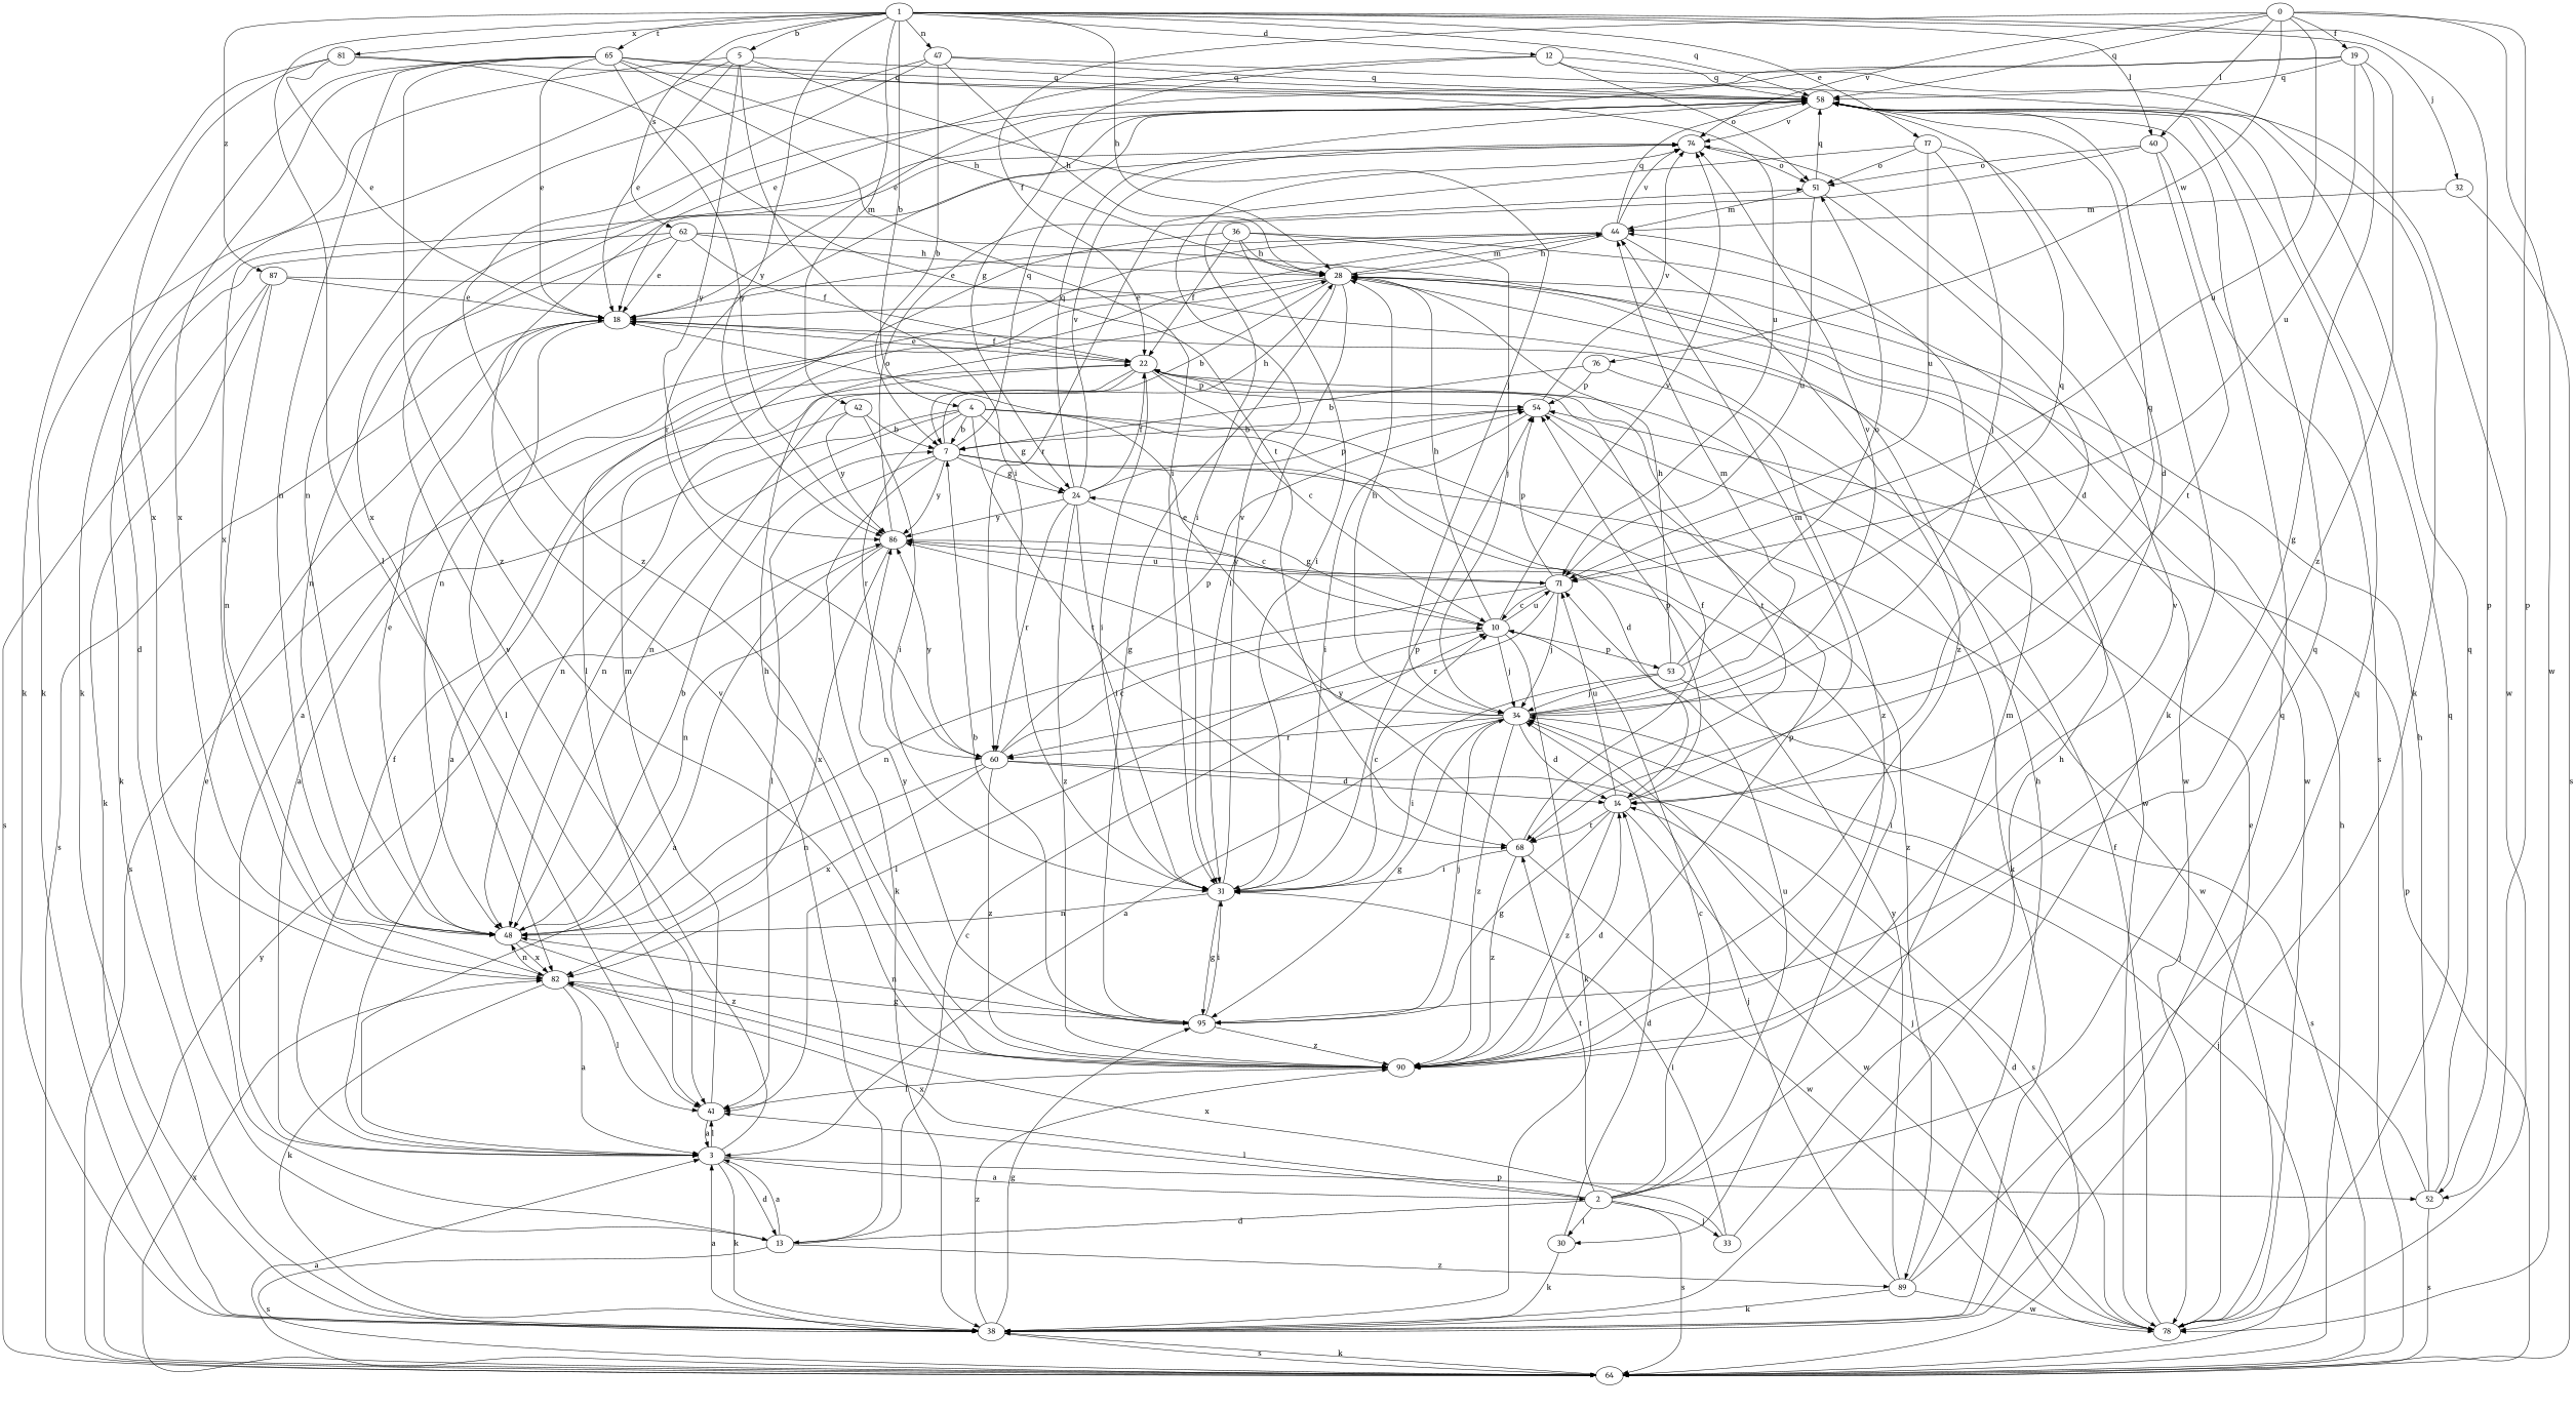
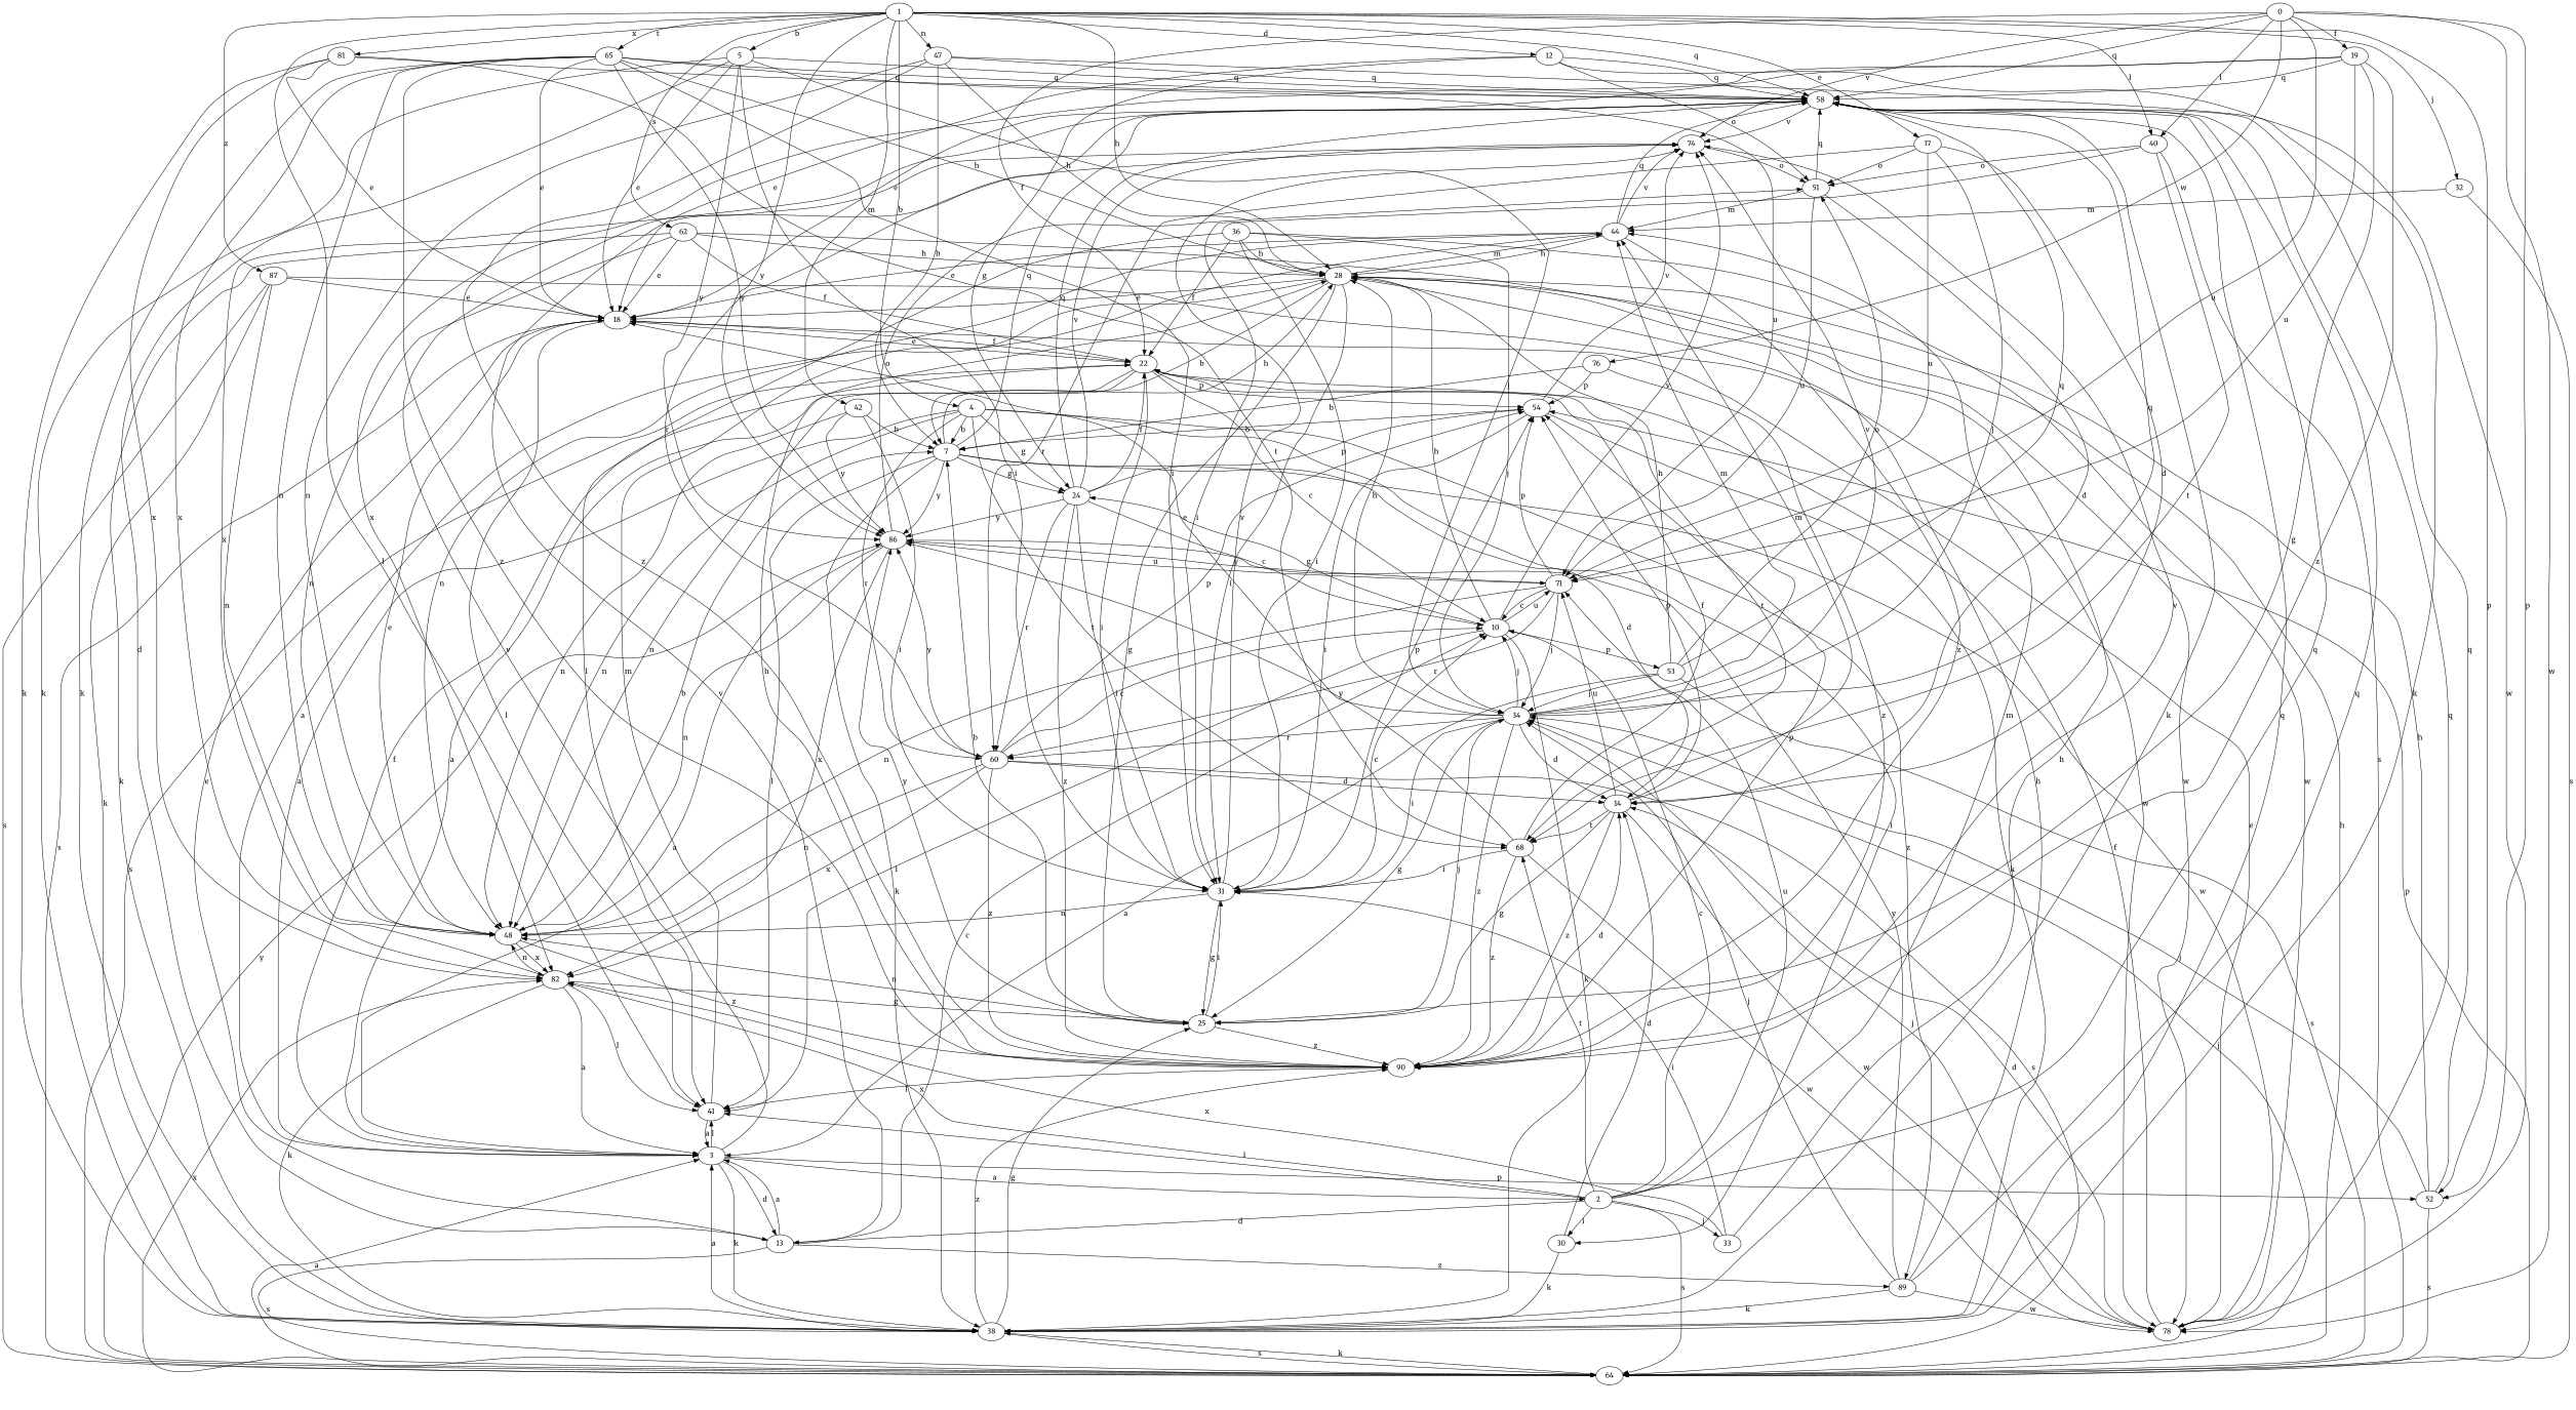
  strict digraph {
    fontname=Merriweather
    node [fontname=Merriweather]
    edge [fontname=Merriweather]
    0
    19
    22
    40
    52
    58
    71
    74
    76
    78
    82
    18
-   25 [label=95]
+   25
    90
    10
    64
    68
    3
    48
    31
    54
    36
    28
    41
    34
    51
    38
    60
    86
    7
    14
    1
    4
    5
    12
    17
    32
    42
    47
    62
    65
    81
    87
    30
    24
    89
    13
    44
    2
    33
    53
    0 -> 19 [label=f]
    0 -> 22 [label=f]
    0 -> 40 [label=l]
    0 -> 52 [label=p]
    0 -> 58 [label=q]
    0 -> 71 [label=u]
    0 -> 74 [label=v]
    0 -> 76 [label=w]
    0 -> 78 [label=w]
    19 -> 58 [label=q]
    19 -> 71 [label=u]
    19 -> 82 [label=x]
    19 -> 18 [label=e]
    19 -> 25 [label=g]
    19 -> 90 [label=z]
    22 -> 18 [label=e]
    22 -> 10 [label=c]
    22 -> 64 [label=s]
    22 -> 68 [label=t]
    22 -> 3 [label=a]
    22 -> 48 [label=n]
    22 -> 31 [label=i]
    22 -> 54 [label=p]
    40 -> 64 [label=s]
    40 -> 68 [label=t]
    40 -> 31 [label=i]
    40 -> 51 [label=o]
    52 -> 58 [label=q]
    52 -> 64 [label=s]
    52 -> 28 [label=h]
    52 -> 34 [label=j]
    58 -> 74 [label=v]
    58 -> 82 [label=x]
    58 -> 38 [label=k]
    58 -> 60 [label=r]
    71 -> 10 [label=c]
    71 -> 48 [label=n]
    71 -> 54 [label=p]
    71 -> 34 [label=j]
    71 -> 60 [label=r]
    71 -> 86 [label=y]
    74 -> 51 [label=o]
    76 -> 90 [label=z]
    76 -> 54 [label=p]
    76 -> 7 [label=b]
    78 -> 22 [label=f]
    78 -> 58 [label=q]
    78 -> 18 [label=e]
    78 -> 34 [label=j]
    78 -> 14 [label=d]
    82 -> 25 [label=g]
    82 -> 3 [label=a]
    82 -> 48 [label=n]
    82 -> 41 [label=l]
    82 -> 38 [label=k]
    18 -> 22 [label=f]
    18 -> 64 [label=s]
    18 -> 41 [label=l]
    25 -> 90 [label=z]
    25 -> 48 [label=n]
    25 -> 31 [label=i]
    25 -> 34 [label=j]
    25 -> 86 [label=y]
    25 -> 7 [label=b]
    90 -> 74 [label=v]
    90 -> 54 [label=p]
    90 -> 28 [label=h]
    90 -> 41 [label=l]
    90 -> 14 [label=d]
    10 -> 71 [label=u]
    10 -> 74 [label=v]
    10 -> 28 [label=h]
    10 -> 41 [label=l]
-   10 -> 34 [label=j]
+   34 -> 10 [label=j]
    10 -> 38 [label=k]
    10 -> 24 [label=g]
    10 -> 53 [label=p]
    64 -> 82 [label=x]
    64 -> 3 [label=a]
    64 -> 54 [label=p]
    64 -> 28 [label=h]
    64 -> 34 [label=j]
    64 -> 38 [label=k]
    64 -> 86 [label=y]
    68 -> 22 [label=f]
    68 -> 78 [label=w]
    68 -> 90 [label=z]
    68 -> 31 [label=i]
    68 -> 86 [label=y]
    3 -> 22 [label=f]
    3 -> 52 [label=p]
    3 -> 74 [label=v]
    3 -> 41 [label=l]
    3 -> 38 [label=k]
    3 -> 13 [label=d]
    3 -> 2 [label=a]
    48 -> 82 [label=x]
    48 -> 18 [label=e]
    48 -> 90 [label=z]
    48 -> 7 [label=b]
    31 -> 74 [label=v]
    31 -> 25 [label=g]
    31 -> 10 [label=c]
    31 -> 48 [label=n]
    31 -> 54 [label=p]
    54 -> 74 [label=v]
    54 -> 31 [label=i]
    54 -> 38 [label=k]
    54 -> 7 [label=b]
    36 -> 22 [label=f]
    36 -> 78 [label=w]
    36 -> 31 [label=i]
    36 -> 28 [label=h]
    36 -> 41 [label=l]
    36 -> 34 [label=j]
    28 -> 18 [label=e]
    28 -> 25 [label=g]
    28 -> 3 [label=a]
    28 -> 31 [label=i]
    28 -> 7 [label=b]
    28 -> 44 [label=m]
    41 -> 3 [label=a]
    41 -> 44 [label=m]
    34 -> 58 [label=q]
    34 -> 74 [label=v]
    34 -> 18 [label=e]
    34 -> 25 [label=g]
    34 -> 90 [label=z]
    34 -> 31 [label=i]
    34 -> 28 [label=h]
    34 -> 60 [label=r]
    34 -> 14 [label=d]
    34 -> 44 [label=m]
    51 -> 58 [label=q]
    51 -> 71 [label=u]
    51 -> 14 [label=d]
    51 -> 44 [label=m]
    38 -> 58 [label=q]
    38 -> 25 [label=g]
    38 -> 90 [label=z]
    38 -> 64 [label=s]
    38 -> 3 [label=a]
    60 -> 82 [label=x]
    60 -> 90 [label=z]
    60 -> 10 [label=c]
    60 -> 64 [label=s]
    60 -> 48 [label=n]
    60 -> 54 [label=p]
    60 -> 86 [label=y]
    60 -> 14 [label=d]
    86 -> 71 [label=u]
    86 -> 82 [label=x]
    86 -> 3 [label=a]
    86 -> 48 [label=n]
    86 -> 51 [label=o]
    7 -> 58 [label=q]
    7 -> 78 [label=w]
    7 -> 28 [label=h]
    7 -> 41 [label=l]
    7 -> 38 [label=k]
    7 -> 86 [label=y]
    7 -> 14 [label=d]
    7 -> 24 [label=g]
    14 -> 71 [label=u]
    14 -> 78 [label=w]
    14 -> 25 [label=g]
    14 -> 90 [label=z]
    14 -> 68 [label=t]
    14 -> 54 [label=p]
    14 -> 44 [label=m]
    1 -> 40 [label=l]
    1 -> 52 [label=p]
    1 -> 58 [label=q]
    1 -> 28 [label=h]
    1 -> 41 [label=l]
    1 -> 86 [label=y]
    1 -> 4 [label=b]
    1 -> 5 [label=b]
    1 -> 12 [label=d]
    1 -> 17 [label=e]
    1 -> 32 [label=j]
    1 -> 42 [label=m]
    1 -> 47 [label=n]
    1 -> 62 [label=s]
    1 -> 65 [label=t]
    1 -> 81 [label=x]
    1 -> 87 [label=z]
    4 -> 68 [label=t]
    4 -> 3 [label=a]
    4 -> 48 [label=n]
    4 -> 60 [label=r]
    4 -> 7 [label=b]
    4 -> 30 [label=i]
    4 -> 24 [label=g]
    4 -> 89 [label=z]
    5 -> 58 [label=q]
    5 -> 18 [label=e]
    5 -> 31 [label=i]
    5 -> 34 [label=j]
    5 -> 38 [label=k]
    5 -> 86 [label=y]
    5 -> 13 [label=d]
    12 -> 58 [label=q]
    12 -> 18 [label=e]
    12 -> 51 [label=o]
    12 -> 38 [label=k]
    12 -> 24 [label=g]
    17 -> 71 [label=u]
    17 -> 34 [label=j]
    17 -> 51 [label=o]
    17 -> 60 [label=r]
    17 -> 14 [label=d]
    32 -> 64 [label=s]
    32 -> 44 [label=m]
    42 -> 48 [label=n]
    42 -> 31 [label=i]
    42 -> 86 [label=y]
    42 -> 7 [label=b]
    47 -> 58 [label=q]
    47 -> 78 [label=w]
    47 -> 90 [label=z]
    47 -> 48 [label=n]
    47 -> 28 [label=h]
    47 -> 7 [label=b]
    62 -> 22 [label=f]
    62 -> 78 [label=w]
    62 -> 18 [label=e]
    62 -> 48 [label=n]
    62 -> 28 [label=h]
    62 -> 38 [label=k]
    65 -> 58 [label=q]
    65 -> 71 [label=u]
    65 -> 82 [label=x]
    65 -> 18 [label=e]
    65 -> 90 [label=z]
    65 -> 48 [label=n]
    65 -> 31 [label=i]
    65 -> 28 [label=h]
    65 -> 38 [label=k]
    65 -> 86 [label=y]
    81 -> 58 [label=q]
    81 -> 82 [label=x]
    81 -> 18 [label=e]
    81 -> 68 [label=t]
    81 -> 38 [label=k]
    87 -> 78 [label=w]
    87 -> 18 [label=e]
    87 -> 64 [label=s]
    87 -> 48 [label=n]
    87 -> 38 [label=k]
    30 -> 38 [label=k]
    30 -> 14 [label=d]
    24 -> 22 [label=f]
    24 -> 58 [label=q]
    24 -> 74 [label=v]
    24 -> 90 [label=z]
    24 -> 10 [label=c]
    24 -> 31 [label=i]
    24 -> 54 [label=p]
    24 -> 60 [label=r]
    24 -> 86 [label=y]
    89 -> 58 [label=q]
    89 -> 78 [label=w]
    89 -> 28 [label=h]
    89 -> 34 [label=j]
    89 -> 38 [label=k]
    89 -> 86 [label=y]
    13 -> 74 [label=v]
    13 -> 18 [label=e]
    13 -> 10 [label=c]
    13 -> 64 [label=s]
    13 -> 3 [label=a]
    13 -> 89 [label=z]
    44 -> 58 [label=q]
    44 -> 74 [label=v]
    44 -> 18 [label=e]
    44 -> 90 [label=z]
    44 -> 48 [label=n]
    44 -> 28 [label=h]
    2 -> 58 [label=q]
    2 -> 71 [label=u]
    2 -> 82 [label=x]
    2 -> 10 [label=c]
    2 -> 64 [label=s]
    2 -> 68 [label=t]
    2 -> 41 [label=l]
    2 -> 30 [label=i]
    2 -> 13 [label=d]
    2 -> 44 [label=m]
    2 -> 33 [label=j]
    33 -> 82 [label=x]
    33 -> 31 [label=i]
    33 -> 28 [label=h]
    53 -> 58 [label=q]
    53 -> 64 [label=s]
    53 -> 3 [label=a]
    53 -> 28 [label=h]
    53 -> 34 [label=j]
    53 -> 51 [label=o]
  }
